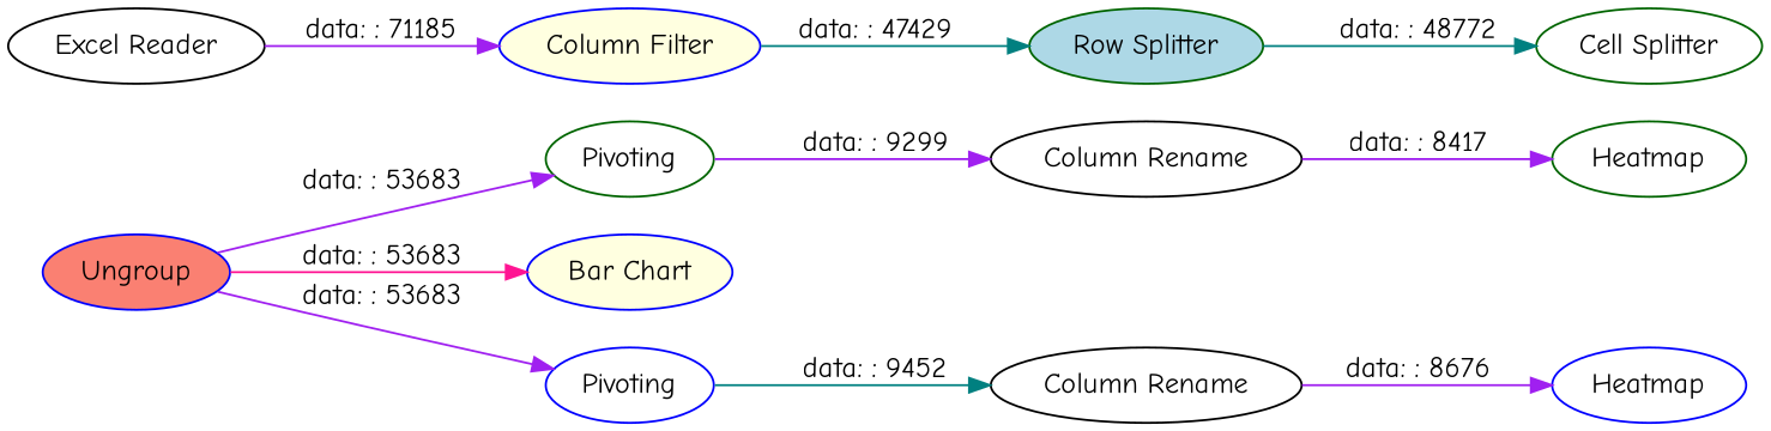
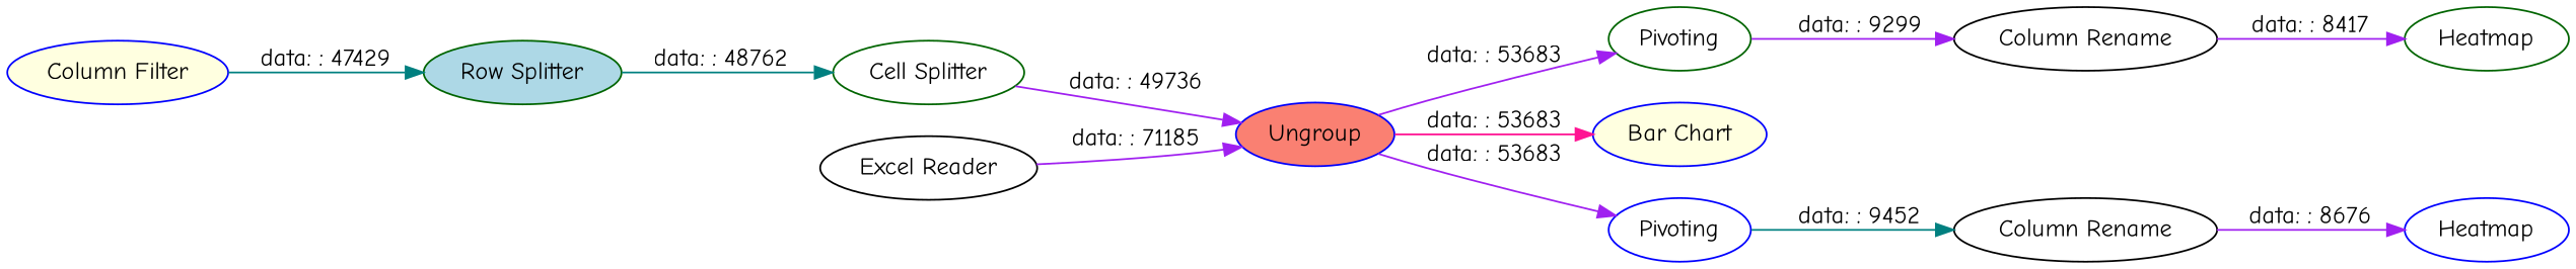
  digraph {
    fontname="Comic Neue"
    rankdir=LR
    node [color=blue fillcolor=white fontname="Comic Neue" style=filled]
    edge [color=purple fontname="Comic Neue"]
    n1 [color=darkgreen label=Pivoting]
    n2 [color=black label="Column Rename"]
    n3 [color=darkgreen label=Heatmap]
    n4 [color=darkgreen label="Cell Splitter"]
    n5 [fillcolor=salmon label=Ungroup]
    n6 [fillcolor=lightyellow label="Bar Chart"]
    n7 [label=Pivoting]
    n8 [fillcolor=lightyellow label="Column Filter"]
    n9 [color=darkgreen fillcolor=lightblue label="Row Splitter"]
    n10 [color=black label="Column Rename"]
    n11 [label=Heatmap]
    n12 [color=black label="Excel Reader"]
    n1 -> n2 [label="data: : 9299"]
    n2 -> n3 [label="data: : 8417"]
+   n4 -> n5 [label="data: : 49736"]
    n5 -> n1 [label="data: : 53683"]
    n5 -> n6 [color=deeppink label="data: : 53683"]
    n5 -> n7 [label="data: : 53683"]
    n7 -> n10 [color=teal label="data: : 9452"]
    n8 -> n9 [color=teal label="data: : 47429"]
-   n9 -> n4 [color=teal label="data: : 48772"]
+   n9 -> n4 [color=teal label="data: : 48762"]
    n10 -> n11 [label="data: : 8676"]
-   n12 -> n8 [label="data: : 71185"]
+   n12 -> n5 [label="data: : 71185"]
  }
